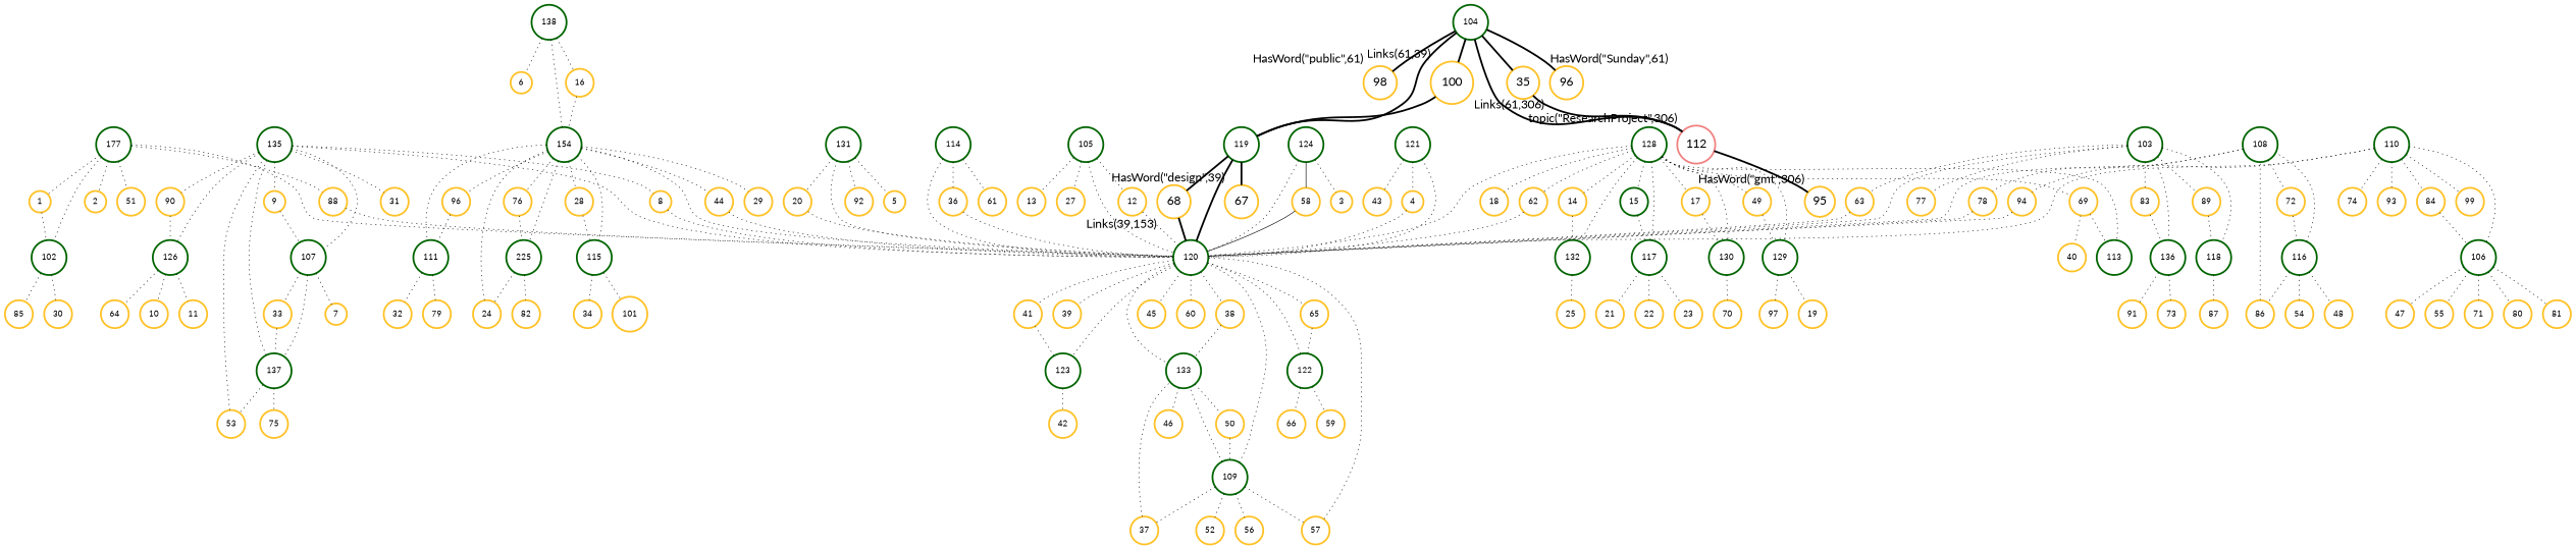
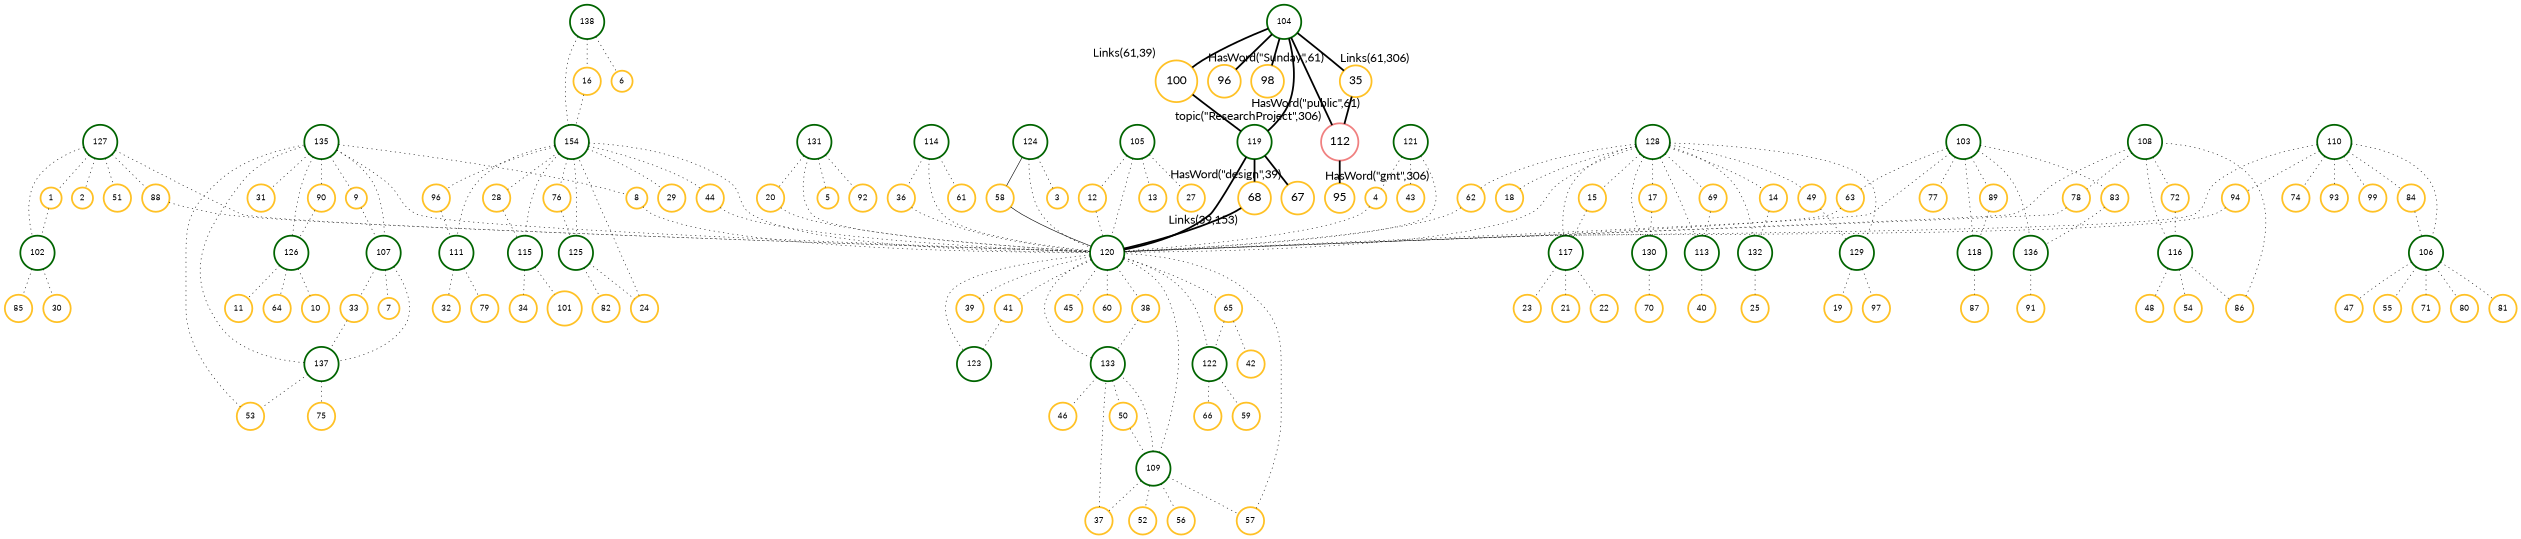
  graph {
    fontname=Lato
    node [color=goldenrod1 fontname=Lato penwidth=3.0 shape=circle style=solid]
    edge [fontname=Lato penwidth=1.0 style=dotted]
    1 [width=0.2]
    102 [color=darkgreen width=.2]
    30 [width=0.2]
    85 [width=0.2]
    2 [width=0.2]
    3 [width=0.2]
    4 [width=0.2]
    120 [color=darkgreen width=.2]
    133 [color=darkgreen width=.2]
    38 [width=0.2]
    39 [width=0.2]
    41 [width=0.2]
    123 [color=darkgreen width=.2]
    45 [width=0.2]
    60 [width=0.2]
    65 [width=0.2]
    122 [color=darkgreen width=.2]
    5 [width=0.2]
    6 [width=0.2]
    7 [width=0.2]
    8 [width=0.2]
    9 [width=0.2]
    107 [color=darkgreen width=.2]
    33 [width=0.2]
    137 [color=darkgreen width=.2]
    10 [width=0.2]
    11 [width=0.2]
    12 [width=0.2]
    13 [width=0.2]
    14 [width=0.2]
    132 [color=darkgreen width=.2]
    25 [width=0.2]
-   15 [color=darkgreen width=0.2]
+   15 [width=0.2]
    117 [color=darkgreen width=.2]
    21 [width=0.2]
    22 [width=0.2]
    23 [width=0.2]
    16 [width=0.2]
    n39 [color=darkgreen label=154 width=.2]
    n40 [label=96 width=0.2]
    111 [color=darkgreen width=.2]
    28 [width=0.2]
    115 [color=darkgreen width=.2]
    29 [width=0.2]
    44 [width=0.2]
    76 [width=0.2]
-   125 [color=darkgreen width=.2 label=225]
+   125 [color=darkgreen width=.2]
    17 [width=0.2]
    130 [color=darkgreen width=.2]
    70 [width=0.2]
    18 [width=0.2]
    19 [width=0.2]
    20 [width=0.2]
    24 [width=0.2]
    32 [width=0.2]
    79 [width=0.2]
    27 [width=0.2]
    34 [width=0.2]
    101 [width=0.2]
    31 [width=0.2]
    53 [width=0.2]
    135 [color=darkgreen width=.2]
    75 [width=0.2]
    35 [fontsize="20pt" width=0.612281 xlabel="Links(61,306)" style=""]
    112 [color=lightcoral fontsize="20pt" width=.7 xlabel="topic(\"ResearchProject\",306)" style=""]
    95 [fontsize="20pt" width=0.7 xlabel="HasWord(\"gmt\",306)" style=""]
    36 [width=0.2]
    37 [width=0.2]
    46 [width=0.2]
    50 [width=0.2]
    40 [width=0.2]
    42 [width=0.2]
    43 [width=0.2]
    47 [width=0.2]
    48 [width=0.2]
    49 [width=0.2]
    129 [color=darkgreen width=.2]
    97 [width=0.2]
    109 [color=darkgreen width=.2]
    52 [width=0.2]
    56 [width=0.2]
    57 [width=0.2]
    51 [width=0.2]
    90 [width=0.2]
    126 [color=darkgreen width=.2]
    54 [width=0.2]
    55 [width=0.2]
    58 [width=0.2]
    59 [width=0.2]
    61 [width=0.2]
    62 [width=0.2]
    63 [width=0.2]
    64 [width=0.2]
    66 [width=0.2]
    67 [fontsize="20pt" width=0.35 xlabel="HasWord(\"design\",39)" style=""]
    68 [fontsize="20pt" width=0.35 xlabel="Links(39,153)" style=""]
    69 [width=0.2]
    113 [color=darkgreen width=.2]
    71 [width=0.2]
    72 [width=0.2]
    116 [color=darkgreen width=.2]
    86 [width=0.2]
    108 [color=darkgreen width=.2]
-   73 [width=0.2]
    74 [width=0.2]
    82 [width=0.2]
    77 [width=0.2]
    78 [width=0.2]
    80 [width=0.2]
    81 [width=0.2]
    83 [width=0.2]
    136 [color=darkgreen width=.2]
    91 [width=0.2]
    84 [width=0.2]
    106 [color=darkgreen width=.2]
    87 [width=0.2]
    88 [width=0.2]
    89 [width=0.2]
    118 [color=darkgreen width=.2]
    92 [width=0.2]
    93 [width=0.2]
    94 [width=0.2]
    96 [fontsize="20pt" width=0.35 xlabel="HasWord(\"Sunday\",61)" style=""]
    98 [fontsize="20pt" width=0.35 xlabel="HasWord(\"public\",61)" style=""]
    99 [width=0.2]
    100 [fontsize="20pt" width=0.35 xlabel="Links(61,39)" style=""]
    119 [color=darkgreen width=.2]
    103 [color=darkgreen width=.2]
    104 [color=darkgreen width=.2]
    105 [color=darkgreen width=.2]
    110 [color=darkgreen width=.2]
    114 [color=darkgreen width=.2]
    121 [color=darkgreen width=.2]
    124 [color=darkgreen width=.2]
-   127 [color=darkgreen width=.2 label=177]
+   127 [color=darkgreen width=.2]
    128 [color=darkgreen width=.2]
    131 [color=darkgreen width=.2]
    138 [color=darkgreen width=.2]
    1 -- 102
    102 -- 30
    102 -- 85
    4 -- 120
    120 -- 133
    120 -- 38
    120 -- 39
    120 -- 41
    120 -- 123
    120 -- 45
    120 -- 60
    120 -- 65
    120 -- 122
    133 -- 46
    133 -- 50
    38 -- 133
    41 -- 123
-   123 -- 42
+   65 -- 42
    65 -- 122
    122 -- 59
    122 -- 66
    8 -- 120
    9 -- 107
    107 -- 7
    107 -- 33
    107 -- 137
    33 -- 137
    137 -- 53
    137 -- 135
    137 -- 75
    12 -- 120
    14 -- 132
    132 -- 25
    15 -- 117
    117 -- 21
    117 -- 22
    117 -- 23
    16 -- n39
    n39 -- 120
    n39 -- n40
    n39 -- 111
    n39 -- 28
    n39 -- 115
    n39 -- 29
    n39 -- 44
    n39 -- 76
    n39 -- 125
    n40 -- 111
    111 -- 32
    111 -- 79
    28 -- 115
    115 -- 34
    115 -- 101
    44 -- 120
    76 -- 125
    125 -- 24
    125 -- 82
    17 -- 130
    130 -- 70
    20 -- 120
    24 -- n39
    53 -- 135
    135 -- 120
    135 -- 8
    135 -- 9
    135 -- 107
    135 -- 31
    135 -- 90
    135 -- 126
    35 -- 112 [penwidth=3.0 style=solid]
    112 -- 95 [penwidth=3.0 style=solid]
    36 -- 120
    37 -- 133
    50 -- 109
    49 -- 129
    129 -- 19
    129 -- 97
    109 -- 120
    109 -- 133
    109 -- 37
    109 -- 52
    109 -- 56
    109 -- 57
    57 -- 120
    90 -- 126
    126 -- 10
    126 -- 11
    126 -- 64
    58 -- 120 [style=solid]
    62 -- 120
    63 -- 120
    68 -- 120 [penwidth=3.0 style=solid]
    69 -- 113
-   69 -- 40
+   113 -- 40
    72 -- 116
    116 -- 48
    116 -- 54
    116 -- 86
    116 -- 108
    86 -- 108
    108 -- 120
    108 -- 72
    108 -- 78
    78 -- 120
    83 -- 136
-   136 -- 73
    136 -- 91
    84 -- 106
    106 -- 47
    106 -- 55
    106 -- 71
    106 -- 80
    106 -- 81
    88 -- 120
    89 -- 118
    118 -- 87
    94 -- 120
    100 -- 119 [penwidth=3.0 style=solid]
    119 -- 120 [penwidth=3.0 style=solid]
    119 -- 67 [penwidth=3.0 style=solid]
    119 -- 68 [penwidth=3.0 style=solid]
    103 -- 120
    103 -- 63
    103 -- 77
    103 -- 83
    103 -- 136
    103 -- 89
    103 -- 118
    104 -- 35 [penwidth=3.0 style=solid]
    104 -- 112 [penwidth=3.0 style=solid]
    104 -- 96 [penwidth=3.0 style=solid]
    104 -- 98 [penwidth=3.0 style=solid]
    104 -- 100 [penwidth=3.0 style=solid]
    104 -- 119 [penwidth=3.0 style=solid]
    105 -- 120
    105 -- 12
    105 -- 13
    105 -- 27
    110 -- 120
    110 -- 74
    110 -- 84
    110 -- 106
    110 -- 93
    110 -- 94
    110 -- 99
    114 -- 120
    114 -- 36
    114 -- 61
    121 -- 4
    121 -- 120
    121 -- 43
    124 -- 3
    124 -- 120
    124 -- 58 [style=solid]
    127 -- 1
    127 -- 102
    127 -- 2
    127 -- 120
    127 -- 51
    127 -- 88
    128 -- 120
    128 -- 14
    128 -- 132
    128 -- 15
    128 -- 117
    128 -- 17
    128 -- 130
    128 -- 18
    128 -- 49
    128 -- 129
    128 -- 62
    128 -- 69
    128 -- 113
    131 -- 120
    131 -- 5
    131 -- 20
    131 -- 92
    138 -- 6
    138 -- 16
    138 -- n39
  }
